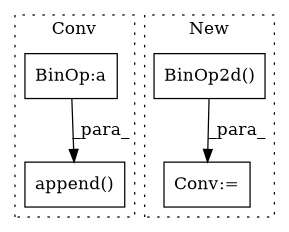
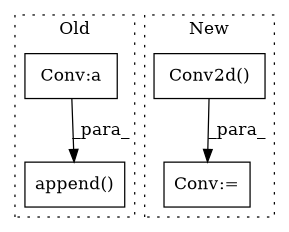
  digraph {
    node [a=75 shape=box]
    n1 [l="14,1" label="append()" s="1504,1568"]
-   n2 [a=82 l=5 label="BinOp:a" s=1539]
-   n3 [l="10,59" label="BinOp2d()" s="2371,2404"]
+   n2 [a=82 l=5 label="Conv:a" s=1539]
+   n3 [l="10,59" label="Conv2d()" s="2371,2404"]
    n4 [a=68 l=3 label="Conv:=" s=2368]
    subgraph cluster_1 {
-     label=Conv
+     label=Old
      style=dotted
      n1
      n2
    }
    subgraph cluster_2 {
      label=New
      style=dotted
      n3
      n4
    }
    n2 -> n1 [label=_para_]
    n3 -> n4 [label=_para_]
  }
